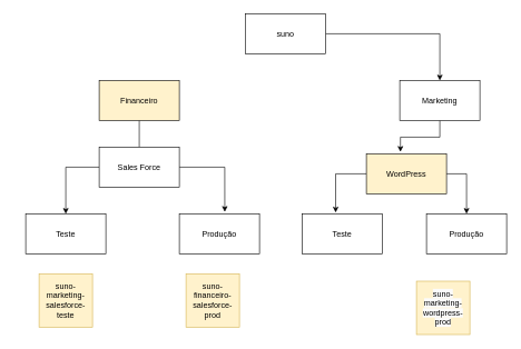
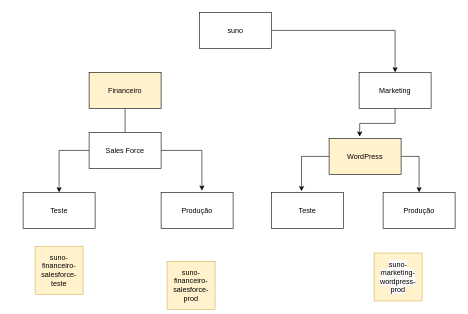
  <mxCell id="0" />
  <mxCell id="1" parent="0" />
  <mxCell id="2" style="edgeStyle=orthogonalEdgeStyle;rounded=0;orthogonalLoop=1;jettySize=auto;html=1;exitX=1;exitY=0.5;exitDx=0;exitDy=0;" edge="1" parent="1" source="3" target="7"><mxGeometry relative="1" as="geometry" /></mxCell>
- <mxCell id="3" value="suno" style="rounded=0;whiteSpace=wrap;html=1;" vertex="1" parent="1"><mxGeometry x="367" y="20" width="120" height="60" as="geometry" /></mxCell>
+ <mxCell id="3" value="suno" style="rounded=0;whiteSpace=wrap;html=1;" vertex="1" parent="1"><mxGeometry x="332" y="20" width="120" height="60" as="geometry" /></mxCell>
  <mxCell id="4" style="edgeStyle=orthogonalEdgeStyle;rounded=0;orthogonalLoop=1;jettySize=auto;html=1;exitX=0.5;exitY=1;exitDx=0;exitDy=0;entryX=0.5;entryY=0;entryDx=0;entryDy=0;endArrow=none;" edge="1" parent="1" source="5" target="10"><mxGeometry relative="1" as="geometry" /></mxCell>
  <mxCell id="5" value="Financeiro" style="rounded=0;whiteSpace=wrap;html=1;fillColor=#fff2cc;" vertex="1" parent="1"><mxGeometry x="148" y="120" width="120" height="60" as="geometry" /></mxCell>
  <mxCell id="6" style="edgeStyle=orthogonalEdgeStyle;rounded=0;orthogonalLoop=1;jettySize=auto;html=1;exitX=0.5;exitY=1;exitDx=0;exitDy=0;entryX=0.425;entryY=-0.05;entryDx=0;entryDy=0;entryPerimeter=0;" edge="1" parent="1" source="7" target="16"><mxGeometry relative="1" as="geometry" /></mxCell>
  <mxCell id="7" value="Marketing" style="rounded=0;whiteSpace=wrap;html=1;" vertex="1" parent="1"><mxGeometry x="598" y="120" width="120" height="60" as="geometry" /></mxCell>
  <mxCell id="8" style="edgeStyle=orthogonalEdgeStyle;rounded=0;orthogonalLoop=1;jettySize=auto;html=1;exitX=0;exitY=0.5;exitDx=0;exitDy=0;entryX=0.5;entryY=0;entryDx=0;entryDy=0;" edge="1" parent="1" source="10" target="11"><mxGeometry relative="1" as="geometry" /></mxCell>
  <mxCell id="9" style="edgeStyle=orthogonalEdgeStyle;rounded=0;orthogonalLoop=1;jettySize=auto;html=1;exitX=1;exitY=0.5;exitDx=0;exitDy=0;entryX=0.567;entryY=-0.05;entryDx=0;entryDy=0;entryPerimeter=0;" edge="1" parent="1" source="10" target="12"><mxGeometry relative="1" as="geometry" /></mxCell>
  <mxCell id="10" value="Sales Force" style="rounded=0;whiteSpace=wrap;html=1;" vertex="1" parent="1"><mxGeometry x="148" y="220" width="120" height="60" as="geometry" /></mxCell>
  <mxCell id="11" value="Teste" style="rounded=0;whiteSpace=wrap;html=1;" vertex="1" parent="1"><mxGeometry x="38" y="320" width="120" height="60" as="geometry" /></mxCell>
  <mxCell id="12" value="Produção" style="rounded=0;whiteSpace=wrap;html=1;" vertex="1" parent="1"><mxGeometry x="268" y="320" width="120" height="60" as="geometry" /></mxCell>
  <mxCell id="13" value="Teste" style="rounded=0;whiteSpace=wrap;html=1;" vertex="1" parent="1"><mxGeometry x="452" y="320" width="120" height="60" as="geometry" /></mxCell>
  <mxCell id="14" style="edgeStyle=orthogonalEdgeStyle;rounded=0;orthogonalLoop=1;jettySize=auto;html=1;exitX=0;exitY=0.5;exitDx=0;exitDy=0;entryX=0.417;entryY=-0.033;entryDx=0;entryDy=0;entryPerimeter=0;" edge="1" parent="1" source="16" target="13"><mxGeometry relative="1" as="geometry" /></mxCell>
  <mxCell id="15" style="edgeStyle=orthogonalEdgeStyle;rounded=0;orthogonalLoop=1;jettySize=auto;html=1;exitX=1;exitY=0.5;exitDx=0;exitDy=0;" edge="1" parent="1" source="16" target="17"><mxGeometry relative="1" as="geometry" /></mxCell>
  <mxCell id="16" value="WordPress" style="rounded=0;whiteSpace=wrap;html=1;fillColor=#fff2cc;" vertex="1" parent="1"><mxGeometry x="548" y="230" width="120" height="60" as="geometry" /></mxCell>
  <mxCell id="17" value="Produção" style="rounded=0;whiteSpace=wrap;html=1;" vertex="1" parent="1"><mxGeometry x="638" y="320" width="120" height="60" as="geometry" /></mxCell>
- <mxCell id="18" value="suno-marketing-salesforce-teste" style="whiteSpace=wrap;html=1;aspect=fixed;fillColor=#fff2cc;strokeColor=#d6b656;" vertex="1" parent="1"><mxGeometry x="58" y="410" width="80" height="80" as="geometry" /></mxCell>
+ <mxCell id="18" value="suno-financeiro-salesforce-teste" style="whiteSpace=wrap;html=1;aspect=fixed;fillColor=#fff2cc;strokeColor=#d6b656;" vertex="1" parent="1"><mxGeometry x="58" y="410" width="80" height="80" as="geometry" /></mxCell>
  <mxCell id="19" value="&lt;span style=&quot;color: rgb(0, 0, 0); font-family: Helvetica; font-size: 12px; font-style: normal; font-variant-ligatures: normal; font-variant-caps: normal; font-weight: 400; letter-spacing: normal; orphans: 2; text-align: center; text-indent: 0px; text-transform: none; widows: 2; word-spacing: 0px; -webkit-text-stroke-width: 0px; background-color: rgb(251, 251, 251); text-decoration-thickness: initial; text-decoration-style: initial; text-decoration-color: initial; float: none; display: inline !important;&quot;&gt;suno-marketing-wordpress-prod&lt;/span&gt;" style="whiteSpace=wrap;html=1;aspect=fixed;fillColor=#fff2cc;strokeColor=#d6b656;" vertex="1" parent="1"><mxGeometry x="623" y="421" width="80" height="80" as="geometry" /></mxCell>
- <mxCell id="20" value="suno-financeiro-salesforce-prod" style="whiteSpace=wrap;html=1;aspect=fixed;fillColor=#fff2cc;strokeColor=#d6b656;" vertex="1" parent="1"><mxGeometry x="278" y="410" width="80" height="80" as="geometry" /></mxCell>
+ <mxCell id="20" value="suno-financeiro-salesforce-prod" style="whiteSpace=wrap;html=1;aspect=fixed;fillColor=#fff2cc;strokeColor=#d6b656;" vertex="1" parent="1"><mxGeometry x="278" y="435" width="80" height="80" as="geometry" /></mxCell>
  <mxCell id="21" value="" style="shape=image;html=1;verticalAlign=top;verticalLabelPosition=bottom;labelBackgroundColor=#ffffff;imageAspect=0;aspect=fixed;image=https://cdn1.iconfinder.com/data/icons/hawcons/32/698929-icon-96-folders-128.png" vertex="1" parent="1"><mxGeometry x="128" y="100" width="38" height="38" as="geometry" /></mxCell>
  <mxCell id="22" value="" style="shape=image;html=1;verticalAlign=top;verticalLabelPosition=bottom;labelBackgroundColor=#ffffff;imageAspect=0;aspect=fixed;image=https://cdn1.iconfinder.com/data/icons/hawcons/32/698929-icon-96-folders-128.png" vertex="1" parent="1"><mxGeometry x="128" y="200" width="38" height="38" as="geometry" /></mxCell>
  <mxCell id="23" value="" style="shape=image;html=1;verticalAlign=top;verticalLabelPosition=bottom;labelBackgroundColor=#ffffff;imageAspect=0;aspect=fixed;image=https://cdn1.iconfinder.com/data/icons/hawcons/32/698929-icon-96-folders-128.png" vertex="1" parent="1"><mxGeometry x="20" y="300" width="38" height="38" as="geometry" /></mxCell>
  <mxCell id="24" value="" style="shape=image;html=1;verticalAlign=top;verticalLabelPosition=bottom;labelBackgroundColor=#ffffff;imageAspect=0;aspect=fixed;image=https://cdn1.iconfinder.com/data/icons/hawcons/32/698929-icon-96-folders-128.png" vertex="1" parent="1"><mxGeometry x="248" y="300" width="38" height="38" as="geometry" /></mxCell>
  <mxCell id="25" value="" style="shape=image;html=1;verticalAlign=top;verticalLabelPosition=bottom;labelBackgroundColor=#ffffff;imageAspect=0;aspect=fixed;image=https://cdn1.iconfinder.com/data/icons/hawcons/32/698929-icon-96-folders-128.png" vertex="1" parent="1"><mxGeometry x="588" y="100" width="38" height="38" as="geometry" /></mxCell>
  <mxCell id="26" value="" style="shape=image;html=1;verticalAlign=top;verticalLabelPosition=bottom;labelBackgroundColor=#ffffff;imageAspect=0;aspect=fixed;image=https://cdn1.iconfinder.com/data/icons/hawcons/32/698929-icon-96-folders-128.png" vertex="1" parent="1"><mxGeometry x="534" y="210" width="38" height="38" as="geometry" /></mxCell>
  <mxCell id="27" value="" style="shape=image;html=1;verticalAlign=top;verticalLabelPosition=bottom;labelBackgroundColor=#ffffff;imageAspect=0;aspect=fixed;image=https://cdn1.iconfinder.com/data/icons/hawcons/32/698929-icon-96-folders-128.png" vertex="1" parent="1"><mxGeometry x="434" y="300" width="38" height="38" as="geometry" /></mxCell>
  <mxCell id="28" value="" style="shape=image;html=1;verticalAlign=top;verticalLabelPosition=bottom;labelBackgroundColor=#ffffff;imageAspect=0;aspect=fixed;image=https://cdn1.iconfinder.com/data/icons/hawcons/32/698929-icon-96-folders-128.png" vertex="1" parent="1"><mxGeometry x="620" y="300" width="38" height="38" as="geometry" /></mxCell>
